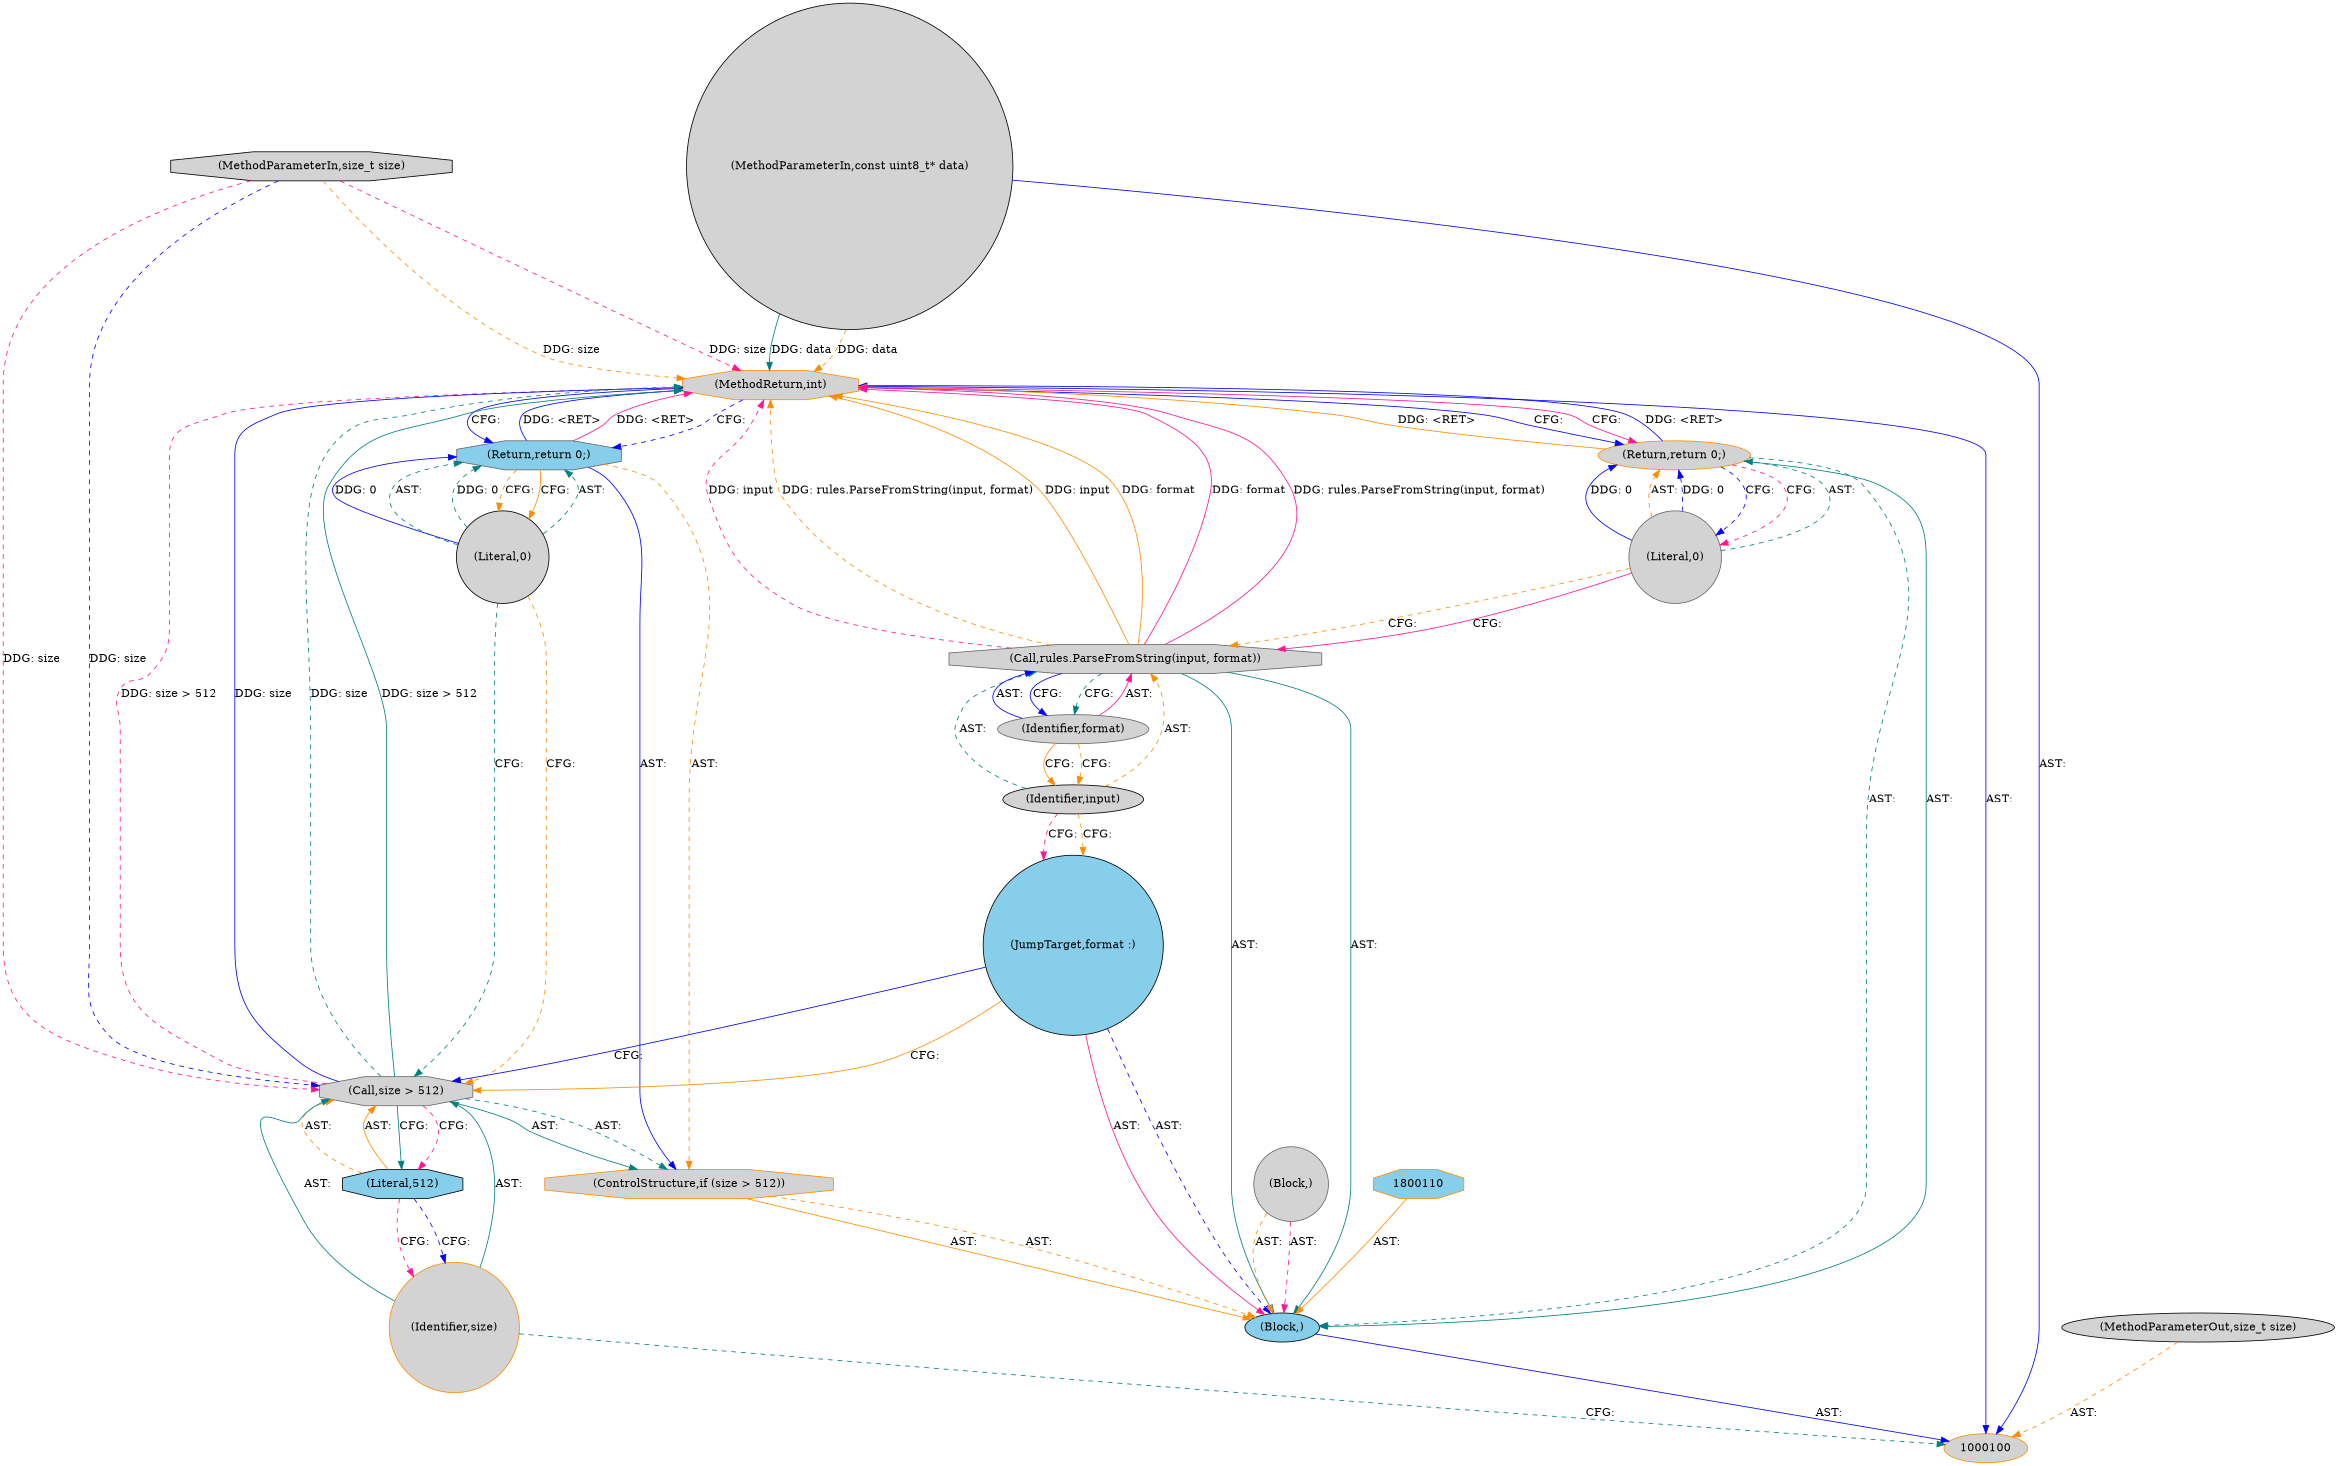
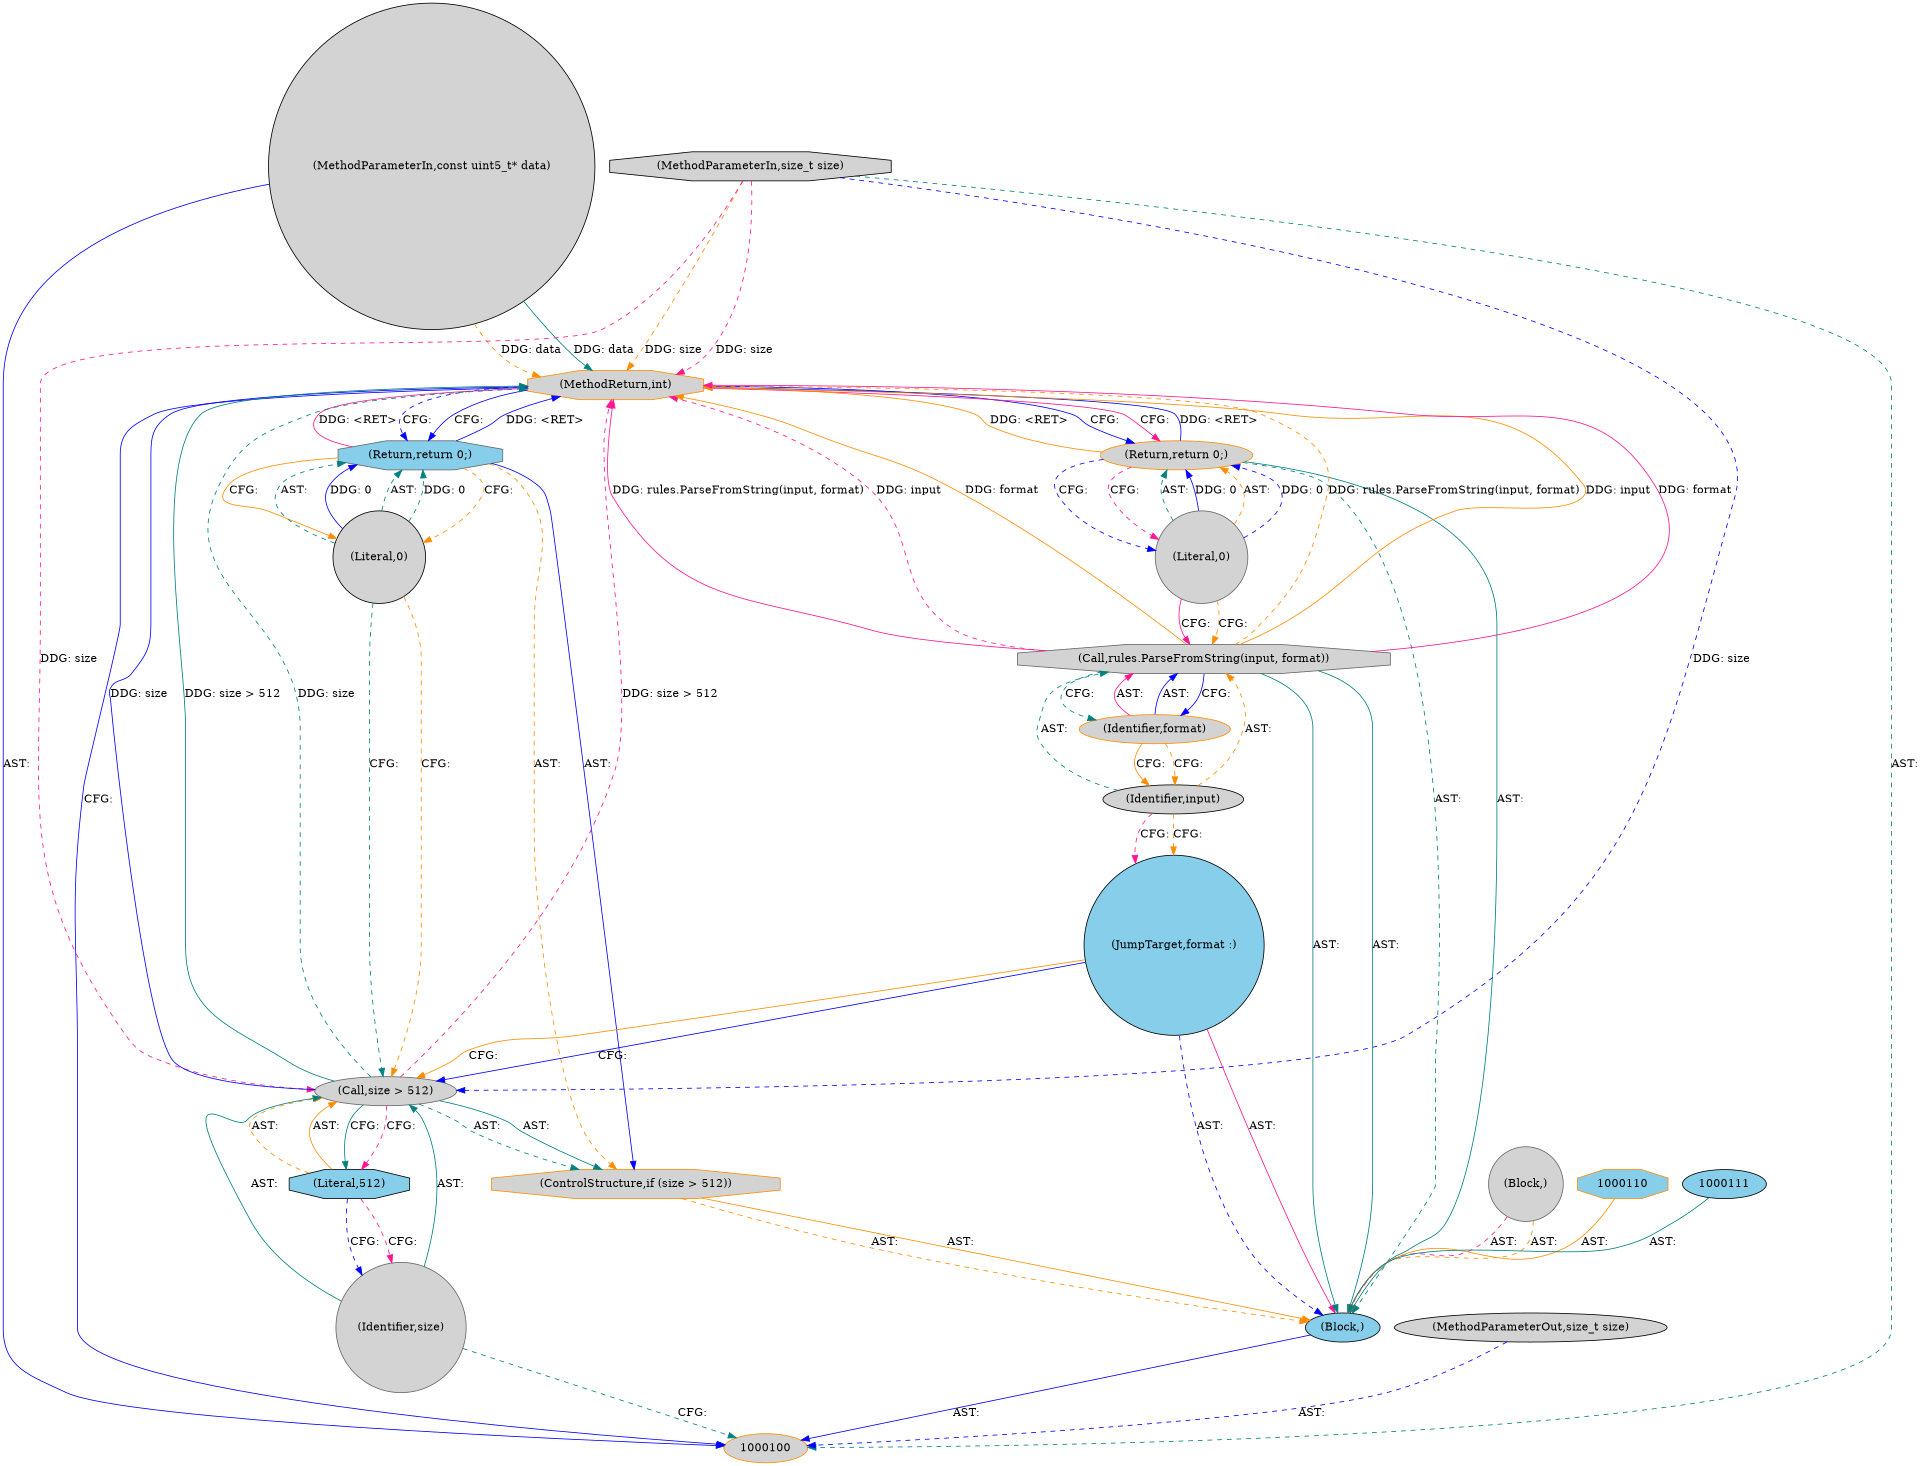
  digraph {
    node [color=black fillcolor=lightgrey shape=ellipse style=filled]
    edge [color=darkorange style=dashed]
    n1 [color=darkorange label="(MethodReturn,int)" shape=octagon]
    n2 [color=darkorange label="(Return,return 0;)"]
    n3 [color=gray40 fillcolor=skyblue label="(Return,return 0;)" shape=octagon]
    1000100 [color=darkorange]
    n5 [fillcolor=skyblue label="(Block,)"]
    n6 [color=gray40 label="(Literal,0)" shape=circle]
    n7 [color=darkorange label="(ControlStructure,if (size > 512))" shape=octagon]
    n8 [label="(Literal,0)" shape=circle]
-   n9 [label="(MethodParameterIn,const uint8_t* data)" shape=circle]
+   n9 [label="(MethodParameterIn,const uint5_t* data)" shape=circle]
    n10 [label="(MethodParameterIn,size_t size)" shape=octagon]
-   n11 [color=gray40 label="(Call,size > 512)" shape=octagon]
+   n11 [color=gray40 label="(Call,size > 512)"]
    n12 [fillcolor=skyblue label="(Literal,512)" shape=octagon]
    n13 [label="(MethodParameterOut,size_t size)"]
    n14 [fillcolor=skyblue label="(JumpTarget,format :)" shape=circle]
    n15 [label="(Identifier,input)"]
    n16 [color=gray40 label="(Call,rules.ParseFromString(input, format))" shape=octagon]
-   n17 [color=gray40 label="(Identifier,format)"]
-   n18 [color=darkorange label="(Identifier,size)" shape=circle]
+   n17 [color=darkorange label="(Identifier,format)"]
+   n18 [color=gray40 label="(Identifier,size)" shape=circle]
    n19 [color=gray40 label="(Block,)" shape=circle]
-   1000110 [color=darkorange fillcolor=skyblue shape=octagon label=1800110]
+   1000110 [color=darkorange fillcolor=skyblue shape=octagon]
+   1000111 [fillcolor=skyblue]
    n1 -> n2 [color=blue label="CFG: " style=solid]
    n1 -> n2 [color=deeppink label="CFG: " style=solid]
    n1 -> n3 [color=blue label="CFG: "]
    n1 -> n3 [color=blue label="CFG: " style=solid]
-   n1 -> 1000100 [color=blue label="AST: " style=solid]
+   n1 -> 1000100 [color=blue label="CFG: " style=solid]
    n2 -> n1 [color=blue label="DDG: <RET>" style=solid]
    n2 -> n1 [label="DDG: <RET>" style=solid]
    n2 -> n5 [color=teal label="AST: "]
    n2 -> n5 [color=teal label="AST: " style=solid]
    n2 -> n6 [color=blue label="CFG: "]
    n2 -> n6 [color=deeppink label="CFG: "]
    n3 -> n1 [color=blue label="DDG: <RET>" style=solid]
    n3 -> n1 [color=deeppink label="DDG: <RET>" style=solid]
    n3 -> n7 [label="AST: "]
    n3 -> n7 [color=blue label="AST: " style=solid]
    n3 -> n8 [label="CFG: "]
    n3 -> n8 [label="CFG: " style=solid]
    n5 -> 1000100 [color=blue label="AST: " style=solid]
    n6 -> n2 [color=teal label="AST: "]
    n6 -> n2 [color=blue label="DDG: 0" style=solid]
    n6 -> n2 [label="AST: "]
    n6 -> n2 [color=blue label="DDG: 0"]
    n6 -> n16 [label="CFG: "]
    n6 -> n16 [color=deeppink label="CFG: " style=solid]
    n7 -> n5 [label="AST: " style=solid]
    n7 -> n5 [label="AST: "]
    n8 -> n3 [color=teal label="AST: "]
    n8 -> n3 [color=blue label="DDG: 0" style=solid]
    n8 -> n3 [color=teal label="AST: "]
    n8 -> n3 [color=teal label="DDG: 0"]
    n8 -> n11 [label="CFG: "]
    n8 -> n11 [color=teal label="CFG: "]
    n9 -> n1 [color=teal label="DDG: data" style=solid]
    n9 -> n1 [label="DDG: data"]
    n9 -> 1000100 [color=blue label="AST: " style=solid]
    n10 -> n1 [label="DDG: size"]
    n10 -> n1 [color=deeppink label="DDG: size"]
+   n10 -> 1000100 [color=teal label="AST: "]
    n10 -> n11 [color=blue label="DDG: size"]
    n10 -> n11 [color=deeppink label="DDG: size"]
    n11 -> n1 [color=deeppink label="DDG: size > 512"]
    n11 -> n1 [color=blue label="DDG: size" style=solid]
    n11 -> n1 [color=teal label="DDG: size > 512" style=solid]
    n11 -> n1 [color=teal label="DDG: size"]
    n11 -> n7 [color=teal label="AST: "]
    n11 -> n7 [color=teal label="AST: " style=solid]
    n11 -> n12 [color=teal label="CFG: " style=solid]
    n11 -> n12 [color=deeppink label="CFG: "]
    n12 -> n11 [label="AST: "]
    n12 -> n11 [label="AST: " style=solid]
    n12 -> n18 [color=blue label="CFG: "]
    n12 -> n18 [color=deeppink label="CFG: "]
-   n13 -> 1000100 [label="AST: "]
+   n13 -> 1000100 [color=blue label="AST: "]
    n14 -> n5 [color=blue label="AST: "]
    n14 -> n5 [color=deeppink label="AST: " style=solid]
    n14 -> n11 [label="CFG: " style=solid]
    n14 -> n11 [color=blue label="CFG: " style=solid]
    n15 -> n14 [color=deeppink label="CFG: "]
    n15 -> n14 [label="CFG: "]
    n15 -> n16 [color=teal label="AST: "]
    n15 -> n16 [label="AST: "]
    n16 -> n1 [label="DDG: rules.ParseFromString(input, format)"]
    n16 -> n1 [label="DDG: input" style=solid]
    n16 -> n1 [color=deeppink label="DDG: format" style=solid]
    n16 -> n1 [color=deeppink label="DDG: rules.ParseFromString(input, format)" style=solid]
    n16 -> n1 [color=deeppink label="DDG: input"]
    n16 -> n1 [label="DDG: format" style=solid]
    n16 -> n5 [color=teal label="AST: " style=solid]
    n16 -> n5 [color=teal label="AST: " style=solid]
    n16 -> n17 [color=blue label="CFG: " style=solid]
    n16 -> n17 [color=teal label="CFG: "]
    n17 -> n15 [label="CFG: "]
    n17 -> n15 [label="CFG: " style=solid]
    n17 -> n16 [color=deeppink label="AST: " style=solid]
    n17 -> n16 [color=blue label="AST: " style=solid]
    n18 -> 1000100 [color=teal label="CFG: "]
    n18 -> n11 [color=teal label="AST: " style=solid]
    n18 -> n11 [color=teal label="AST: " style=solid]
    n19 -> n5 [color=deeppink label="AST: "]
    n19 -> n5 [label="AST: "]
    1000110 -> n5 [label="AST: " style=solid]
+   1000111 -> n5 [color=teal label="AST: " style=solid]
  }
